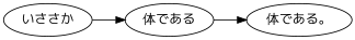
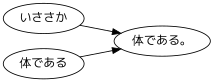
  digraph {
    fontname="Liberation Mono"
    rankdir=LR
    node [fontname="Liberation Mono"]
    edge [fontname="Liberation Mono"]
    n1 [label="いささか"]
    n2 [label="体である。"]
    n3 [label="体である"]
-   n1 -> n3
+   n1 -> n2
    n3 -> n2
  }
